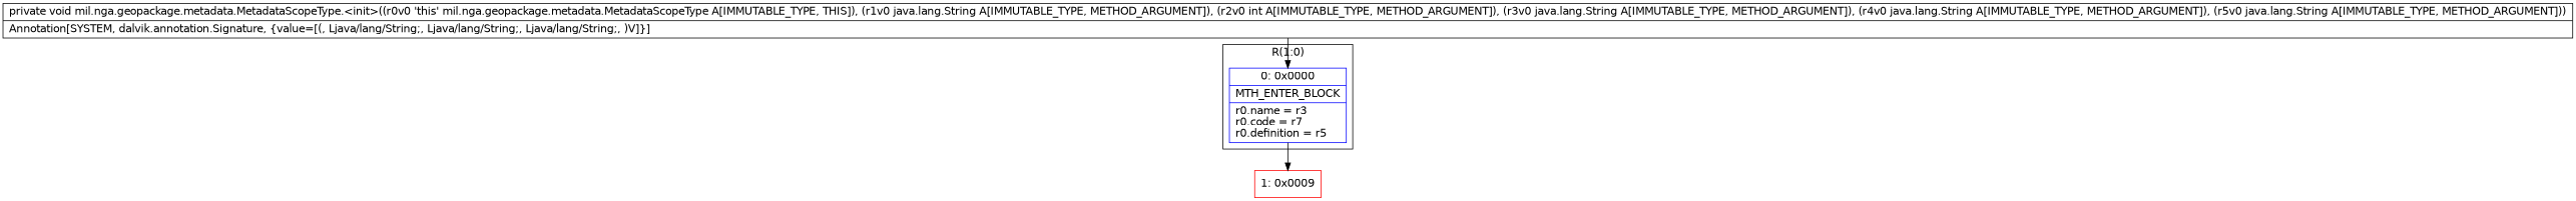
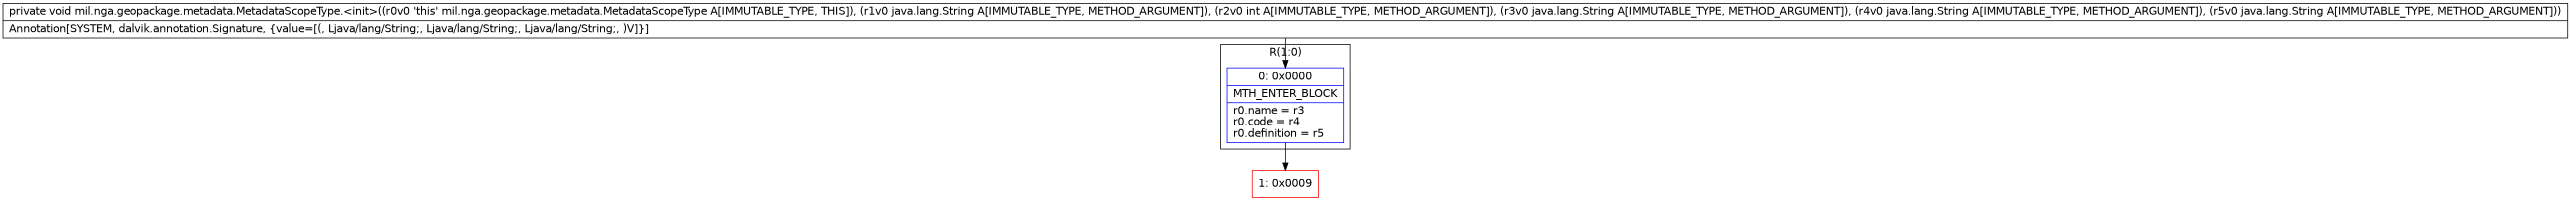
  digraph {
    fontname="DejaVu Sans"
    node [shape=record fontname="DejaVu Sans"]
    edge [fontname="DejaVu Sans"]
-   n1 [color=blue label="{0\:\ 0x0000|MTH_ENTER_BLOCK\l|r0.name = r3\lr0.code = r7\lr0.definition = r5\l}"]
+   n1 [color=blue label="{0\:\ 0x0000|MTH_ENTER_BLOCK\l|r0.name = r3\lr0.code = r4\lr0.definition = r5\l}"]
    n2 [color=red label="{1\:\ 0x0009}"]
    n3 [label="{private void mil.nga.geopackage.metadata.MetadataScopeType.\<init\>((r0v0 'this' mil.nga.geopackage.metadata.MetadataScopeType A[IMMUTABLE_TYPE, THIS]), (r1v0 java.lang.String A[IMMUTABLE_TYPE, METHOD_ARGUMENT]), (r2v0 int A[IMMUTABLE_TYPE, METHOD_ARGUMENT]), (r3v0 java.lang.String A[IMMUTABLE_TYPE, METHOD_ARGUMENT]), (r4v0 java.lang.String A[IMMUTABLE_TYPE, METHOD_ARGUMENT]), (r5v0 java.lang.String A[IMMUTABLE_TYPE, METHOD_ARGUMENT]))  | Annotation[SYSTEM, dalvik.annotation.Signature, \{value=[(, Ljava\/lang\/String;, Ljava\/lang\/String;, Ljava\/lang\/String;, )V]\}]\l}"]
    subgraph cluster_1 {
      label="R(1:0)"
      n1
    }
    n1 -> n2
    n3 -> n1
  }
